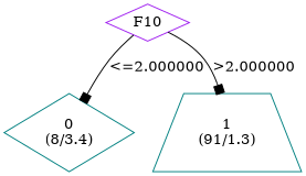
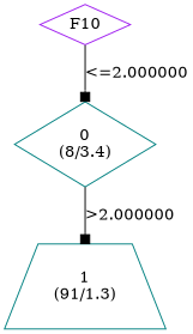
  digraph {
    node [color=teal shape=diamond]
    edge [arrowhead=box]
    n1 [color=purple label="F10\n"]
    n2 [label="0\n(8/3.4)"]
    n3 [label="1\n(91/1.3)" shape=trapezium]
    n1 -> n2 [label="<=2.000000"]
-   n1 -> n3 [label=">2.000000"]
+   n2 -> n3 [label=">2.000000"]
  }
